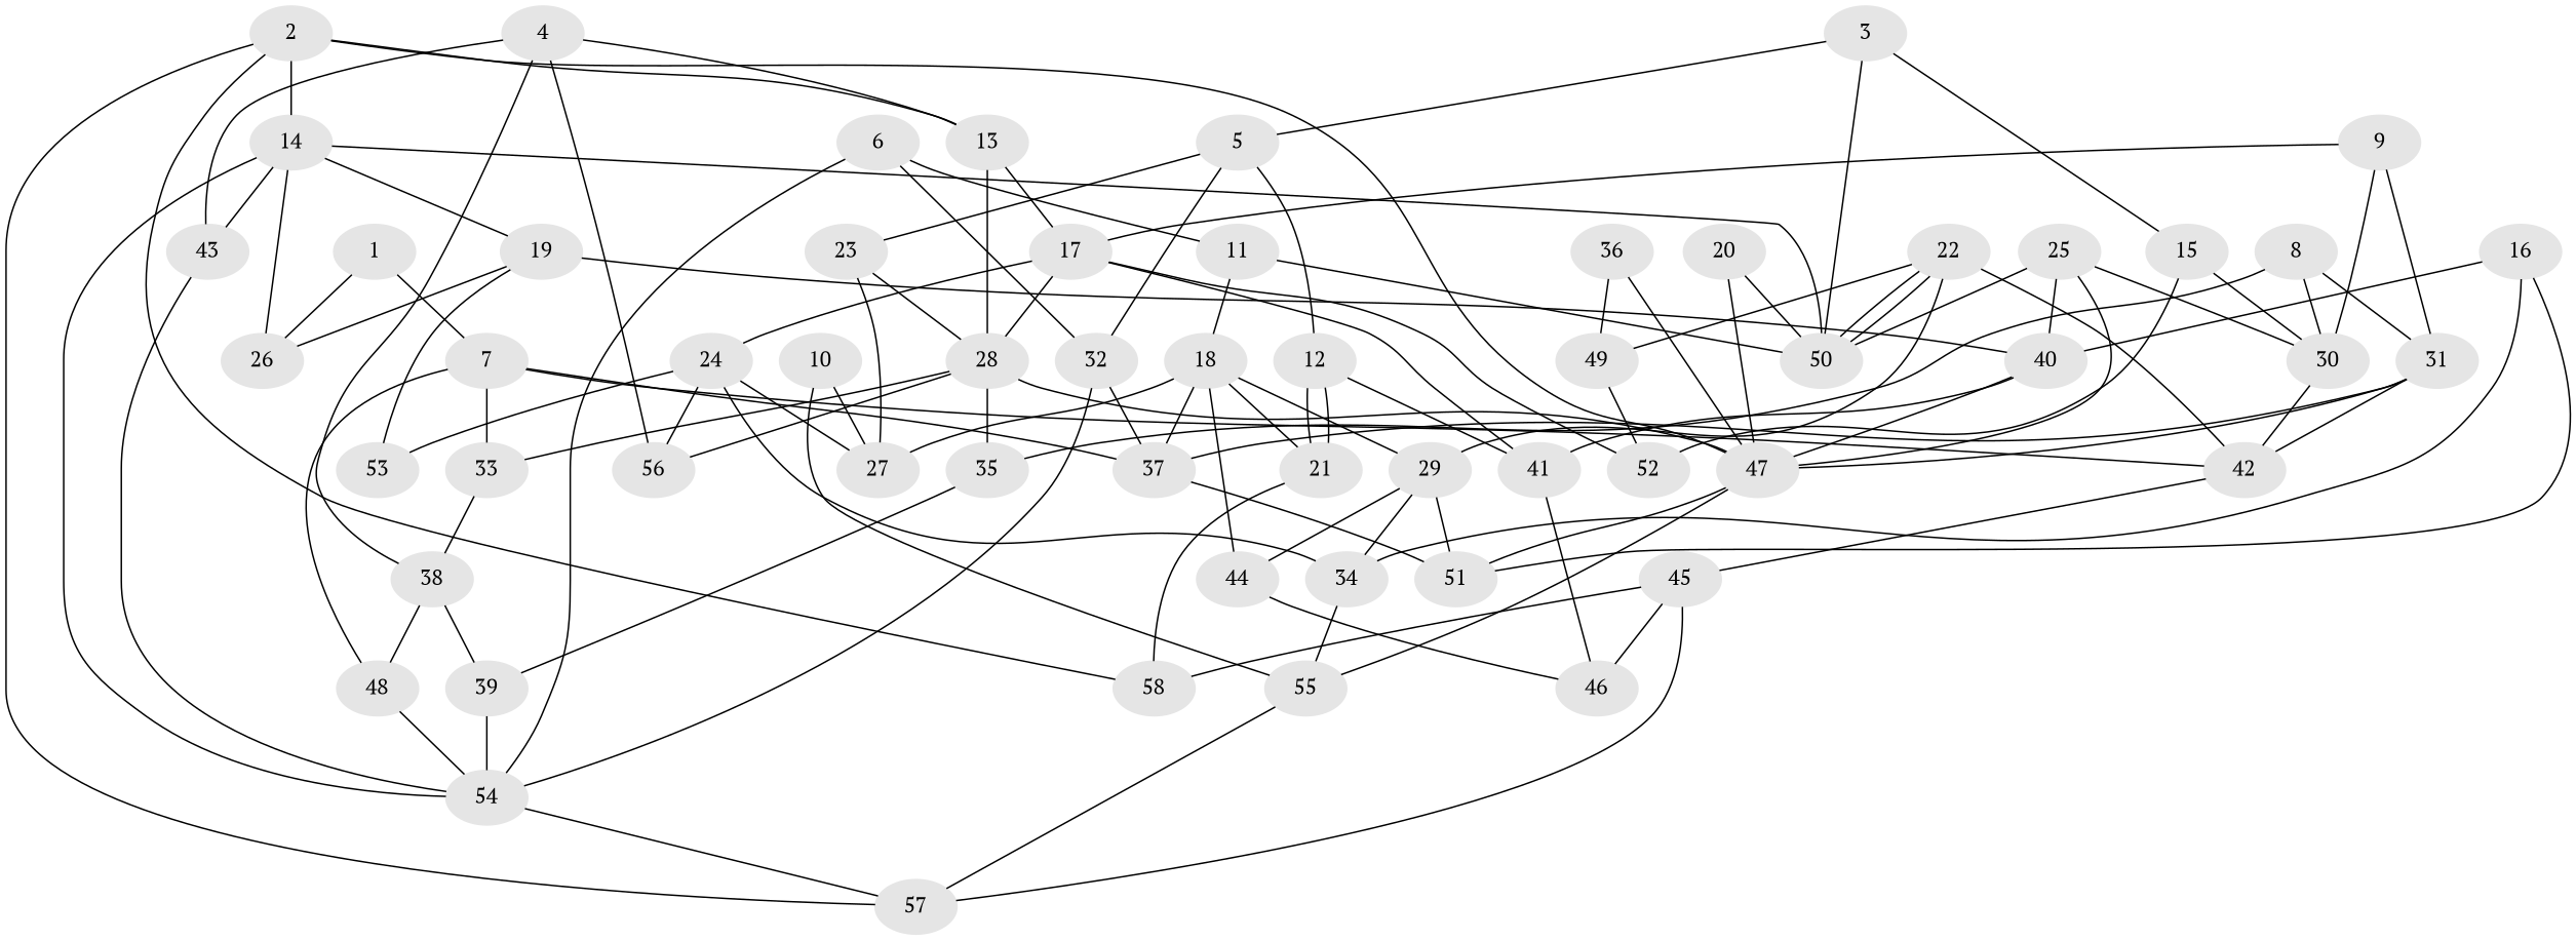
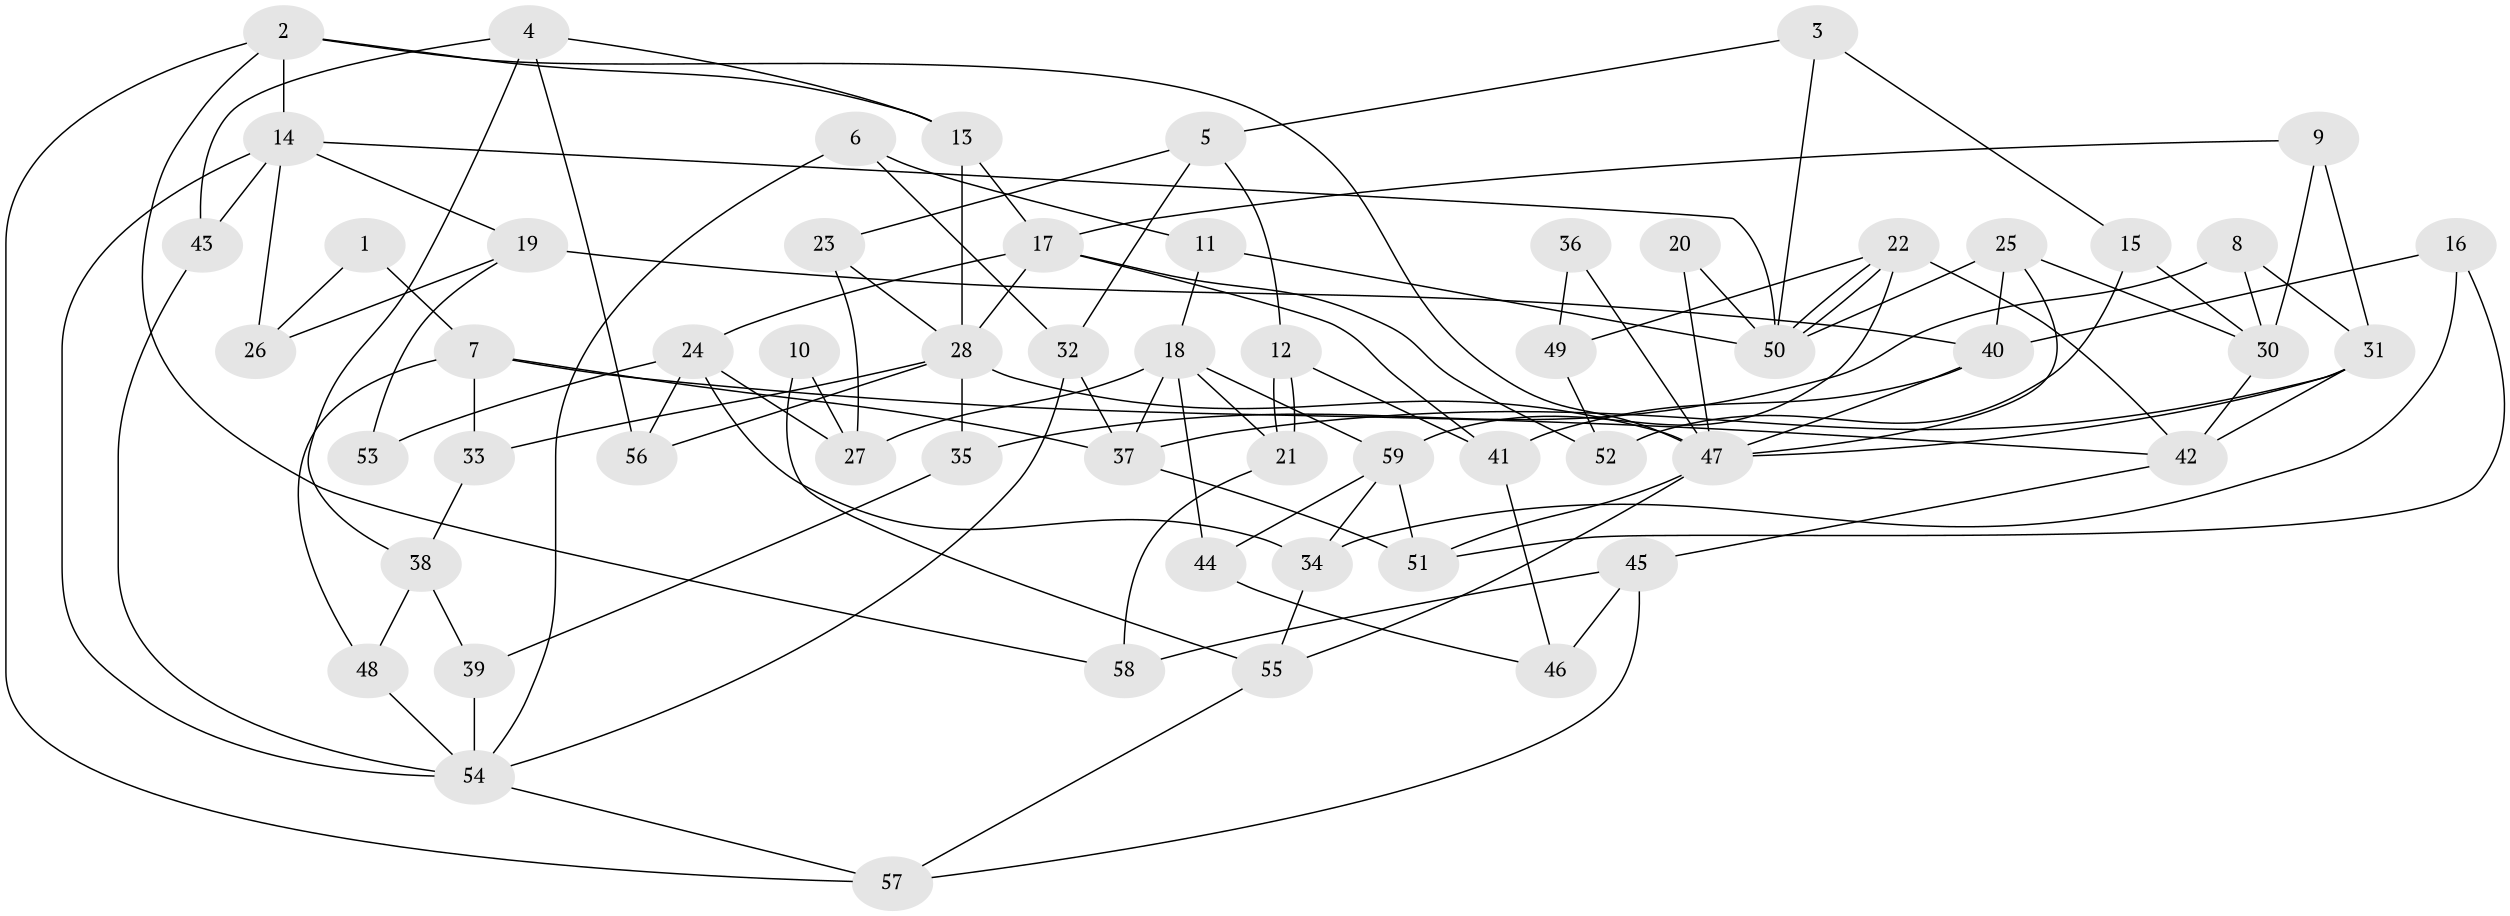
  graph {
    fontname="PT Serif"
    node [color=gray90 fontname="PT Serif" style=filled]
    edge [fontname="PT Serif"]
    1
    7
    26
    33
    37
    42
    48
    2
    13
    14
    47
    57
    58
    17
    28
    50
    43
    54
    19
    55
    51
    3
    5
    15
    12
    23
    32
    30
    52
    4
    56
    38
    21
    41
    27
    6
    11
    18
    45
    8
    31
    35
    39
    9
    24
    10
-   29
+   29 [label=59]
    44
    46
    40
    53
    16
    34
    20
    22
    49
    25
    36
    1 -- 7
    1 -- 26
    7 -- 33
    7 -- 37
    7 -- 42
    7 -- 48
    33 -- 38
    37 -- 51
    42 -- 45
    48 -- 54
    2 -- 13
    2 -- 14
    2 -- 47
    2 -- 57
    2 -- 58
    13 -- 17
    13 -- 28
    14 -- 26
    14 -- 50
    14 -- 43
    14 -- 54
    14 -- 19
    47 -- 55
    47 -- 51
    17 -- 28
    17 -- 52
    17 -- 41
    17 -- 24
    28 -- 33
    28 -- 47
    28 -- 56
    28 -- 35
    43 -- 54
    54 -- 57
    19 -- 26
    19 -- 40
    19 -- 53
    55 -- 57
    3 -- 50
    3 -- 5
    3 -- 15
    5 -- 12
    5 -- 23
    5 -- 32
    15 -- 30
    15 -- 52
    12 -- 21
    12 -- 21
    12 -- 41
    23 -- 28
    23 -- 27
    32 -- 37
    32 -- 54
    30 -- 42
    4 -- 13
    4 -- 43
    4 -- 56
    4 -- 38
    38 -- 48
    38 -- 39
    21 -- 58
    41 -- 46
    6 -- 54
    6 -- 32
    6 -- 11
    11 -- 50
    11 -- 18
    18 -- 37
    18 -- 21
    18 -- 27
    18 -- 29
    18 -- 44
    45 -- 57
    45 -- 58
    45 -- 46
    8 -- 30
    8 -- 31
    8 -- 35
    31 -- 37
    31 -- 42
    31 -- 47
    35 -- 39
    39 -- 54
    9 -- 17
    9 -- 30
    9 -- 31
    24 -- 56
    24 -- 27
    24 -- 53
    24 -- 34
    10 -- 55
    10 -- 27
    29 -- 51
    29 -- 44
    29 -- 34
    44 -- 46
    40 -- 47
    40 -- 41
    16 -- 51
    16 -- 40
    16 -- 34
    34 -- 55
    20 -- 47
    20 -- 50
    22 -- 42
    22 -- 50
    22 -- 50
    22 -- 29
    22 -- 49
    49 -- 52
    25 -- 47
    25 -- 50
    25 -- 30
    25 -- 40
    36 -- 47
    36 -- 49
  }
